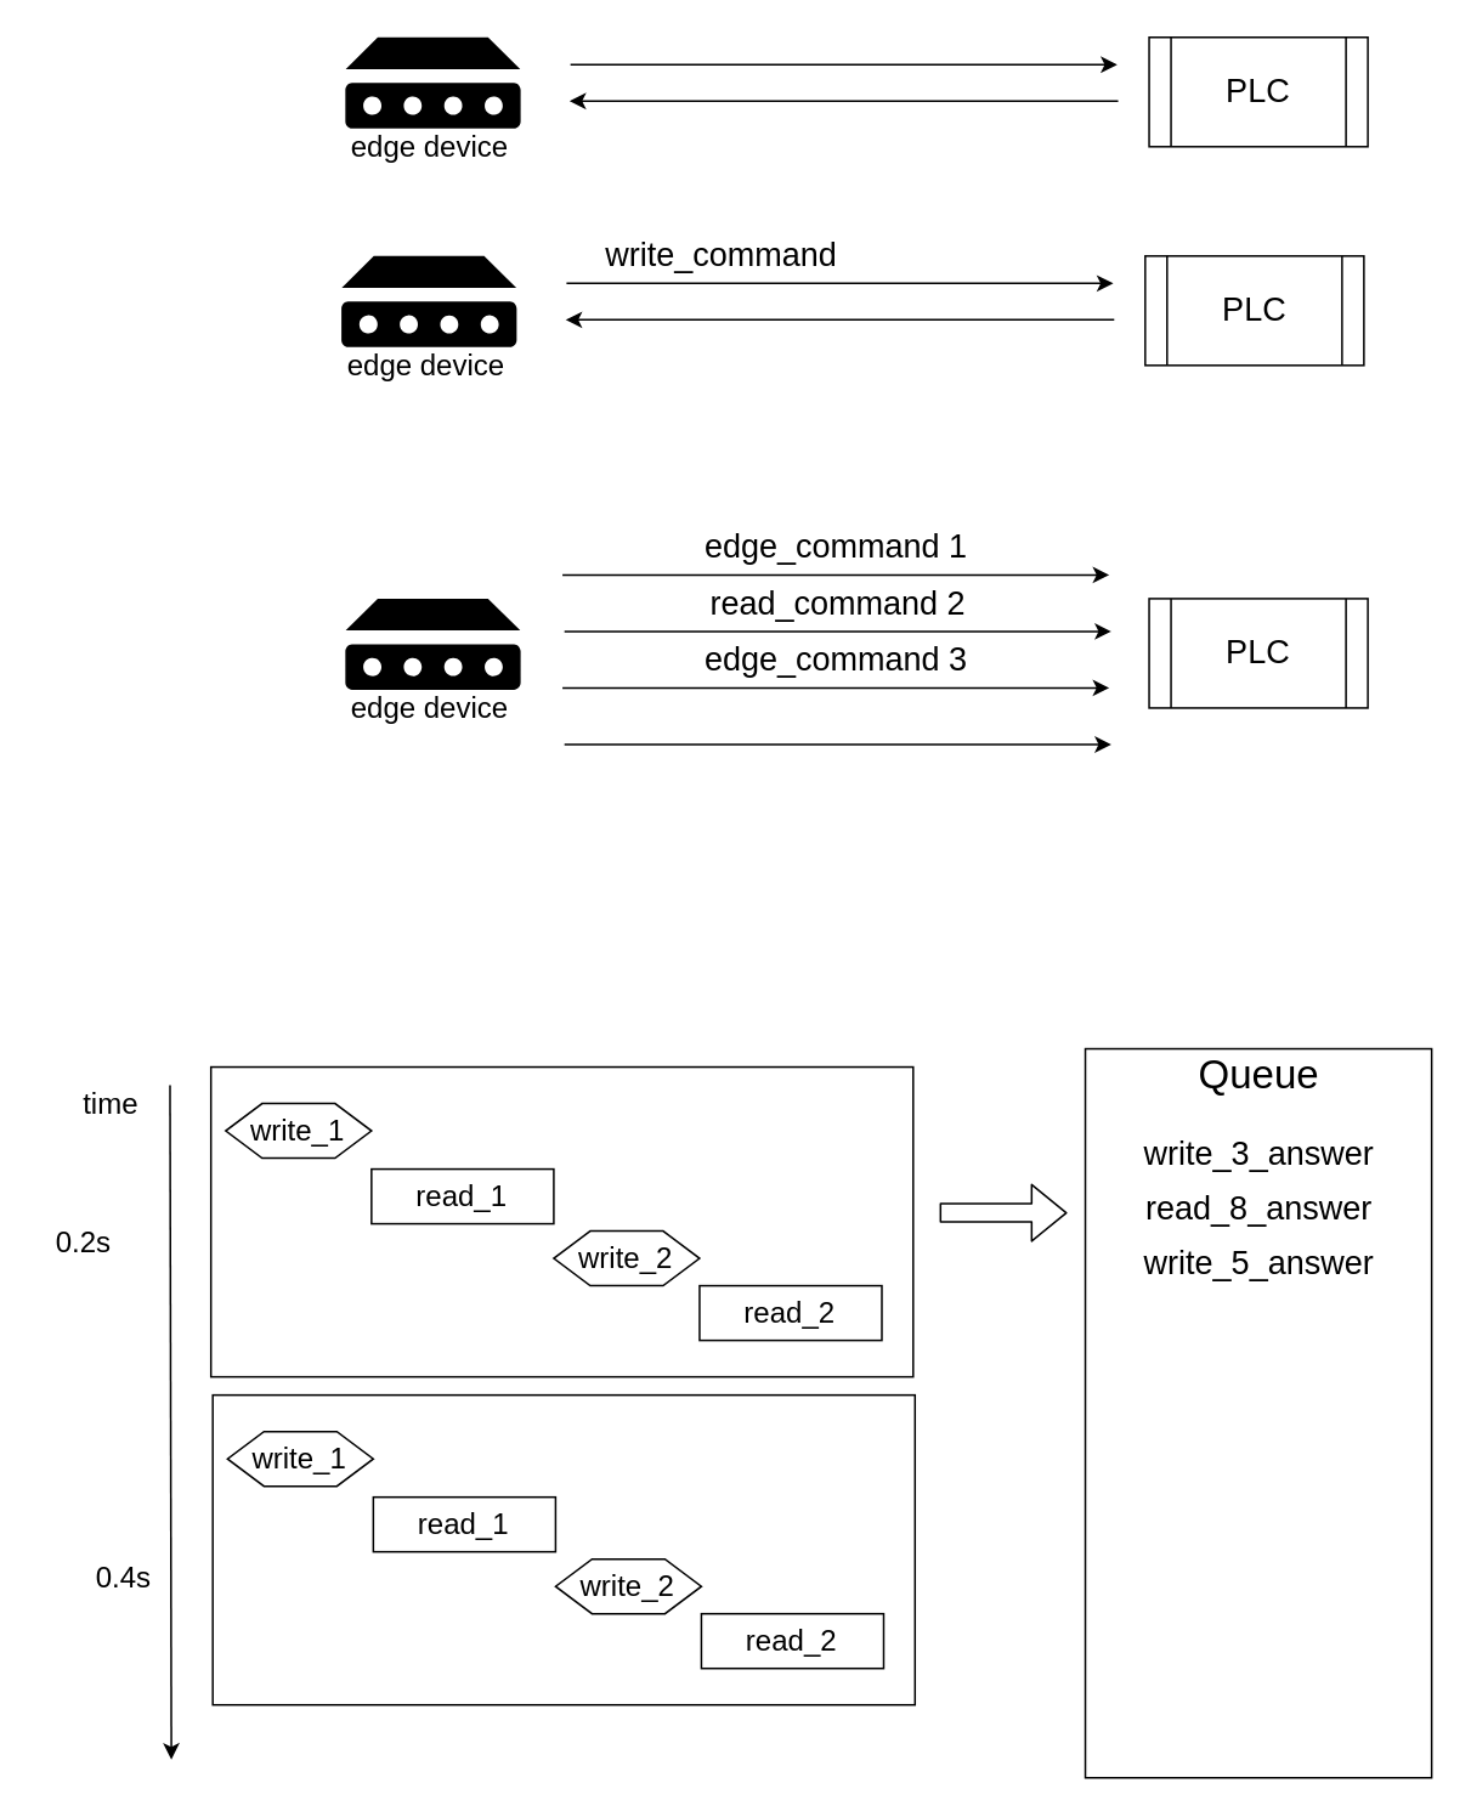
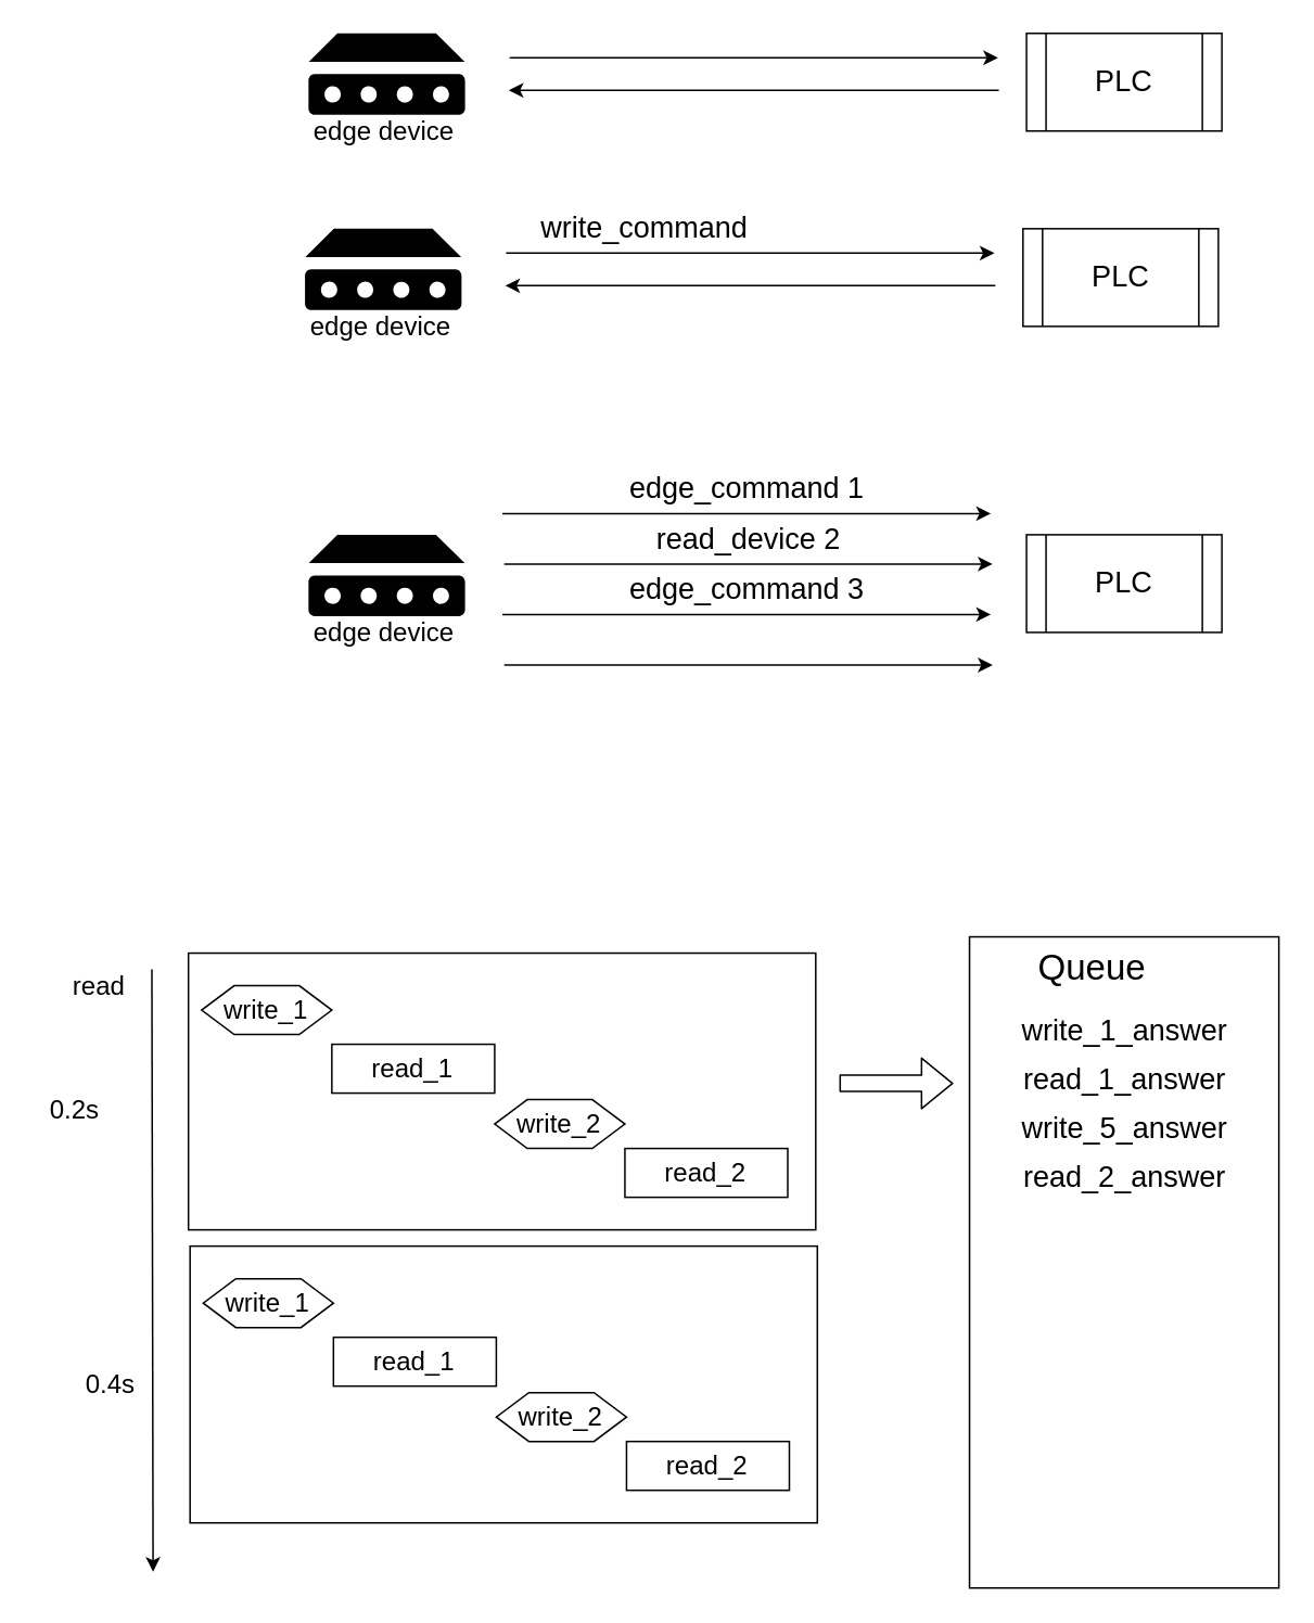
  <mxCell id="0" />
  <mxCell id="1" parent="0" />
  <mxCell id="2" value="PLC" style="shape=process;whiteSpace=wrap;html=1;backgroundOutline=1;fontSize=18;" parent="1" vertex="1"><mxGeometry x="629.96" y="20" width="120" height="60" as="geometry" /></mxCell>
  <mxCell id="3" value="" style="aspect=fixed;pointerEvents=1;shadow=0;dashed=0;html=1;strokeColor=none;labelPosition=center;verticalLabelPosition=bottom;verticalAlign=top;align=center;shape=mxgraph.mscae.enterprise.device;fillColor=#000000;" parent="1" vertex="1"><mxGeometry x="188.96" y="20" width="96.16" height="50" as="geometry" /></mxCell>
  <mxCell id="4" value="" style="endArrow=classic;html=1;fontSize=18;" parent="1" edge="1"><mxGeometry width="50" height="50" relative="1" as="geometry"><mxPoint x="312.46" y="35" as="sourcePoint" /><mxPoint x="612.46" y="35" as="targetPoint" /></mxGeometry></mxCell>
  <mxCell id="5" value="" style="endArrow=classic;html=1;fontSize=18;" parent="1" edge="1"><mxGeometry width="50" height="50" relative="1" as="geometry"><mxPoint x="612.96" y="55" as="sourcePoint" /><mxPoint x="311.96" y="55" as="targetPoint" /></mxGeometry></mxCell>
  <mxCell id="6" value="edge device" style="text;html=1;align=center;verticalAlign=middle;resizable=0;points=[];autosize=1;strokeColor=none;fontSize=16;" parent="1" vertex="1"><mxGeometry x="185.12" y="70" width="100" height="20" as="geometry" /></mxCell>
  <mxCell id="7" value="PLC" style="shape=process;whiteSpace=wrap;html=1;backgroundOutline=1;fontSize=18;" parent="1" vertex="1"><mxGeometry x="627.8" y="140" width="120" height="60" as="geometry" /></mxCell>
  <mxCell id="8" value="" style="aspect=fixed;pointerEvents=1;shadow=0;dashed=0;html=1;strokeColor=none;labelPosition=center;verticalLabelPosition=bottom;verticalAlign=top;align=center;shape=mxgraph.mscae.enterprise.device;fillColor=#000000;" parent="1" vertex="1"><mxGeometry x="186.8" y="140" width="96.16" height="50" as="geometry" /></mxCell>
  <mxCell id="9" value="" style="endArrow=classic;html=1;fontSize=18;" parent="1" edge="1"><mxGeometry width="50" height="50" relative="1" as="geometry"><mxPoint x="310.3" y="155" as="sourcePoint" /><mxPoint x="610.3" y="155" as="targetPoint" /></mxGeometry></mxCell>
  <mxCell id="10" value="" style="endArrow=classic;html=1;fontSize=18;" parent="1" edge="1"><mxGeometry width="50" height="50" relative="1" as="geometry"><mxPoint x="610.8" y="175" as="sourcePoint" /><mxPoint x="309.8" y="175" as="targetPoint" /></mxGeometry></mxCell>
  <mxCell id="11" value="write_command" style="text;html=1;align=center;verticalAlign=middle;resizable=0;points=[];autosize=1;strokeColor=none;fontSize=18;" parent="1" vertex="1"><mxGeometry x="325.3" y="125" width="140" height="30" as="geometry" /></mxCell>
  <mxCell id="12" value="edge device" style="text;html=1;align=center;verticalAlign=middle;resizable=0;points=[];autosize=1;strokeColor=none;fontSize=16;" parent="1" vertex="1"><mxGeometry x="182.96" y="190" width="100" height="20" as="geometry" /></mxCell>
  <mxCell id="13" value="PLC" style="shape=process;whiteSpace=wrap;html=1;backgroundOutline=1;fontSize=18;" parent="1" vertex="1"><mxGeometry x="629.96" y="328" width="120" height="60" as="geometry" /></mxCell>
  <mxCell id="14" value="" style="aspect=fixed;pointerEvents=1;shadow=0;dashed=0;html=1;strokeColor=none;labelPosition=center;verticalLabelPosition=bottom;verticalAlign=top;align=center;shape=mxgraph.mscae.enterprise.device;fillColor=#000000;" parent="1" vertex="1"><mxGeometry x="188.96" y="328" width="96.16" height="50" as="geometry" /></mxCell>
  <mxCell id="15" value="edge device" style="text;html=1;align=center;verticalAlign=middle;resizable=0;points=[];autosize=1;strokeColor=none;fontSize=16;" parent="1" vertex="1"><mxGeometry x="185.12" y="378" width="100" height="20" as="geometry" /></mxCell>
  <mxCell id="16" value="" style="endArrow=classic;html=1;fontSize=18;" parent="1" edge="1"><mxGeometry width="50" height="50" relative="1" as="geometry"><mxPoint x="308.08" y="315" as="sourcePoint" /><mxPoint x="608.08" y="315" as="targetPoint" /></mxGeometry></mxCell>
  <mxCell id="17" value="edge_command 1" style="text;html=1;align=center;verticalAlign=middle;resizable=0;points=[];autosize=1;strokeColor=none;fontSize=18;" parent="1" vertex="1"><mxGeometry x="378.08" y="285" width="160" height="30" as="geometry" /></mxCell>
  <mxCell id="18" value="" style="endArrow=classic;html=1;fontSize=18;" parent="1" edge="1"><mxGeometry width="50" height="50" relative="1" as="geometry"><mxPoint x="308.08" y="377" as="sourcePoint" /><mxPoint x="608.08" y="377" as="targetPoint" /></mxGeometry></mxCell>
  <mxCell id="19" value="edge_command 3" style="text;html=1;align=center;verticalAlign=middle;resizable=0;points=[];autosize=1;strokeColor=none;fontSize=18;" parent="1" vertex="1"><mxGeometry x="378.08" y="347" width="160" height="30" as="geometry" /></mxCell>
  <mxCell id="20" value="" style="endArrow=classic;html=1;fontSize=18;" parent="1" edge="1"><mxGeometry width="50" height="50" relative="1" as="geometry"><mxPoint x="309.16" y="346" as="sourcePoint" /><mxPoint x="609.16" y="346" as="targetPoint" /></mxGeometry></mxCell>
- <mxCell id="21" value="read_command 2" style="text;html=1;align=center;verticalAlign=middle;resizable=0;points=[];autosize=1;strokeColor=none;fontSize=18;" parent="1" vertex="1"><mxGeometry x="379.16" y="316" width="160" height="30" as="geometry" /></mxCell>
+ <mxCell id="21" value="read_device 2" style="text;html=1;align=center;verticalAlign=middle;resizable=0;points=[];autosize=1;strokeColor=none;fontSize=18;" parent="1" vertex="1"><mxGeometry x="379.16" y="316" width="160" height="30" as="geometry" /></mxCell>
  <mxCell id="22" value="" style="endArrow=classic;html=1;fontSize=18;" parent="1" edge="1"><mxGeometry width="50" height="50" relative="1" as="geometry"><mxPoint x="309.16" y="408" as="sourcePoint" /><mxPoint x="609.16" y="408" as="targetPoint" /></mxGeometry></mxCell>
  <mxCell id="23" value="" style="endArrow=classic;html=1;fontSize=18;" parent="1" edge="1"><mxGeometry width="50" height="50" relative="1" as="geometry"><mxPoint x="92.76" y="595" as="sourcePoint" /><mxPoint x="93.5" y="965" as="targetPoint" /></mxGeometry></mxCell>
- <mxCell id="24" value="time" style="text;html=1;align=center;verticalAlign=middle;resizable=0;points=[];autosize=1;strokeColor=none;fontSize=16;" parent="1" vertex="1"><mxGeometry x="35" y="595" width="50" height="20" as="geometry" /></mxCell>
+ <mxCell id="24" value="read" style="text;html=1;align=center;verticalAlign=middle;resizable=0;points=[];autosize=1;strokeColor=none;fontSize=16;" parent="1" vertex="1"><mxGeometry x="35" y="595" width="50" height="20" as="geometry" /></mxCell>
  <mxCell id="25" value="" style="rounded=0;whiteSpace=wrap;html=1;fontSize=16;fillColor=#ffffff;gradientColor=#ffffff;" parent="1" vertex="1"><mxGeometry x="115.22" y="585" width="385.28" height="170" as="geometry" /></mxCell>
  <mxCell id="26" value="write_1" style="shape=hexagon;perimeter=hexagonPerimeter2;whiteSpace=wrap;html=1;fixedSize=1;fontSize=16;fillColor=#ffffff;gradientColor=#ffffff;" parent="1" vertex="1"><mxGeometry x="123.3" y="605" width="80" height="30" as="geometry" /></mxCell>
  <mxCell id="27" value="write_2" style="shape=hexagon;perimeter=hexagonPerimeter2;whiteSpace=wrap;html=1;fixedSize=1;fontSize=16;fillColor=#ffffff;gradientColor=#ffffff;" parent="1" vertex="1"><mxGeometry x="303.3" y="675" width="80" height="30" as="geometry" /></mxCell>
  <mxCell id="28" value="read_2" style="rounded=0;whiteSpace=wrap;html=1;fontSize=16;fillColor=#ffffff;gradientColor=#ffffff;" parent="1" vertex="1"><mxGeometry x="383.3" y="705" width="100" height="30" as="geometry" /></mxCell>
  <mxCell id="29" value="0.2s" style="text;html=1;align=center;verticalAlign=middle;resizable=0;points=[];autosize=1;strokeColor=none;fontSize=16;" parent="1" vertex="1"><mxGeometry x="20" y="671" width="50" height="20" as="geometry" /></mxCell>
  <mxCell id="30" value="read_1" style="rounded=0;whiteSpace=wrap;html=1;fontSize=16;fillColor=#ffffff;gradientColor=#ffffff;" vertex="1" parent="1"><mxGeometry x="203.3" y="641" width="100" height="30" as="geometry" /></mxCell>
  <mxCell id="31" value="" style="rounded=0;whiteSpace=wrap;html=1;fontSize=16;fillColor=#ffffff;gradientColor=#ffffff;" vertex="1" parent="1"><mxGeometry x="116.22" y="765" width="385.28" height="170" as="geometry" /></mxCell>
  <mxCell id="32" value="write_1" style="shape=hexagon;perimeter=hexagonPerimeter2;whiteSpace=wrap;html=1;fixedSize=1;fontSize=16;fillColor=#ffffff;gradientColor=#ffffff;" vertex="1" parent="1"><mxGeometry x="124.3" y="785" width="80" height="30" as="geometry" /></mxCell>
  <mxCell id="33" value="write_2" style="shape=hexagon;perimeter=hexagonPerimeter2;whiteSpace=wrap;html=1;fixedSize=1;fontSize=16;fillColor=#ffffff;gradientColor=#ffffff;" vertex="1" parent="1"><mxGeometry x="304.3" y="855" width="80" height="30" as="geometry" /></mxCell>
  <mxCell id="34" value="read_2" style="rounded=0;whiteSpace=wrap;html=1;fontSize=16;fillColor=#ffffff;gradientColor=#ffffff;" vertex="1" parent="1"><mxGeometry x="384.3" y="885" width="100" height="30" as="geometry" /></mxCell>
  <mxCell id="35" value="read_1" style="rounded=0;whiteSpace=wrap;html=1;fontSize=16;fillColor=#ffffff;gradientColor=#ffffff;" vertex="1" parent="1"><mxGeometry x="204.3" y="821" width="100" height="30" as="geometry" /></mxCell>
- <mxCell id="36" value="0.4s" style="text;html=1;align=center;verticalAlign=middle;resizable=0;points=[];autosize=1;strokeColor=none;fontSize=16;" vertex="1" parent="1"><mxGeometry x="42.1" y="855" width="50" height="20" as="geometry" /></mxCell>
+ <mxCell id="36" value="0.4s" style="text;html=1;align=center;verticalAlign=middle;resizable=0;points=[];autosize=1;strokeColor=none;fontSize=16;" vertex="1" parent="1"><mxGeometry x="42.1" y="840" width="50" height="20" as="geometry" /></mxCell>
  <mxCell id="37" value="" style="rounded=0;whiteSpace=wrap;html=1;" vertex="1" parent="1"><mxGeometry x="594.96" y="575" width="190" height="400" as="geometry" /></mxCell>
- <mxCell id="38" value="Queue" style="text;html=1;align=center;verticalAlign=middle;resizable=0;points=[];autosize=1;strokeColor=none;fontSize=22;" vertex="1" parent="1"><mxGeometry x="649.96" y="575" width="80" height="30" as="geometry" /></mxCell>
- <mxCell id="39" value="write_3_answer" style="text;html=1;align=center;verticalAlign=middle;resizable=0;points=[];autosize=1;strokeColor=none;fontSize=18;" vertex="1" parent="1"><mxGeometry x="619.96" y="618" width="140" height="30" as="geometry" /></mxCell>
- <mxCell id="40" value="read_8_answer" style="text;html=1;align=center;verticalAlign=middle;resizable=0;points=[];autosize=1;strokeColor=none;fontSize=18;" vertex="1" parent="1"><mxGeometry x="619.96" y="648" width="140" height="30" as="geometry" /></mxCell>
+ <mxCell id="38" value="Queue" style="text;html=1;align=center;verticalAlign=middle;resizable=0;points=[];autosize=1;strokeColor=none;fontSize=22;" vertex="1" parent="1"><mxGeometry x="629.96" y="580" width="80" height="30" as="geometry" /></mxCell>
+ <mxCell id="39" value="write_1_answer" style="text;html=1;align=center;verticalAlign=middle;resizable=0;points=[];autosize=1;strokeColor=none;fontSize=18;" vertex="1" parent="1"><mxGeometry x="619.96" y="618" width="140" height="30" as="geometry" /></mxCell>
+ <mxCell id="40" value="read_1_answer" style="text;html=1;align=center;verticalAlign=middle;resizable=0;points=[];autosize=1;strokeColor=none;fontSize=18;" vertex="1" parent="1"><mxGeometry x="619.96" y="648" width="140" height="30" as="geometry" /></mxCell>
  <mxCell id="41" value="write_5_answer" style="text;html=1;align=center;verticalAlign=middle;resizable=0;points=[];autosize=1;strokeColor=none;fontSize=18;" vertex="1" parent="1"><mxGeometry x="619.96" y="678" width="140" height="30" as="geometry" /></mxCell>
+ <mxCell id="42" value="read_2_answer" style="text;html=1;align=center;verticalAlign=middle;resizable=0;points=[];autosize=1;strokeColor=none;fontSize=18;" vertex="1" parent="1"><mxGeometry x="619.96" y="708" width="140" height="30" as="geometry" /></mxCell>
  <mxCell id="43" style="edgeStyle=orthogonalEdgeStyle;rounded=0;orthogonalLoop=1;jettySize=auto;html=1;exitX=0.5;exitY=1;exitDx=0;exitDy=0;fontSize=18;" edge="1" parent="1" source="37" target="37"><mxGeometry relative="1" as="geometry" /></mxCell>
  <mxCell id="44" value="" style="shape=flexArrow;endArrow=classic;html=1;fontSize=18;" edge="1" parent="1"><mxGeometry width="50" height="50" relative="1" as="geometry"><mxPoint x="515" y="665" as="sourcePoint" /><mxPoint x="585" y="665" as="targetPoint" /></mxGeometry></mxCell>
